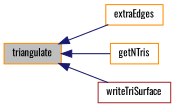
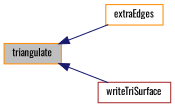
  digraph {
    fontname=Oswald
    rankdir=LR
    node [color=darkorange fontname=Oswald fontsize=10 shape=record]
    edge [color=midnightblue dir=back fontname=Oswald fontsize=10 labelfontname=Helvetica labelfontsize=10 style=solid]
    n1 [fillcolor=grey75 fontcolor=black height=0.2 label=triangulate style=filled width=0.4]
    n2 [height=0.2 label=extraEdges width=0.4]
-   n3 [height=0.2 label=getNTris width=0.4]
    n4 [color=brown height=0.2 label=writeTriSurface width=0.4]
    n1 -> n2
-   n1 -> n3
    n1 -> n4
  }
